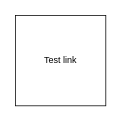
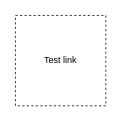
  <mxCell id="0" />
  <mxCell id="1" parent="0" />
- <mxCell id="2" value="Test link" style="whiteSpace=wrap;html=1;aspect=fixed;" vertex="1" parent="1"><mxGeometry x="20" y="20" width="120" height="120" as="geometry" /></mxCell>
+ <mxCell id="2" value="Test link" style="whiteSpace=wrap;html=1;aspect=fixed;dashed=1;" vertex="1" parent="1"><mxGeometry x="20" y="20" width="120" height="120" as="geometry" /></mxCell>
